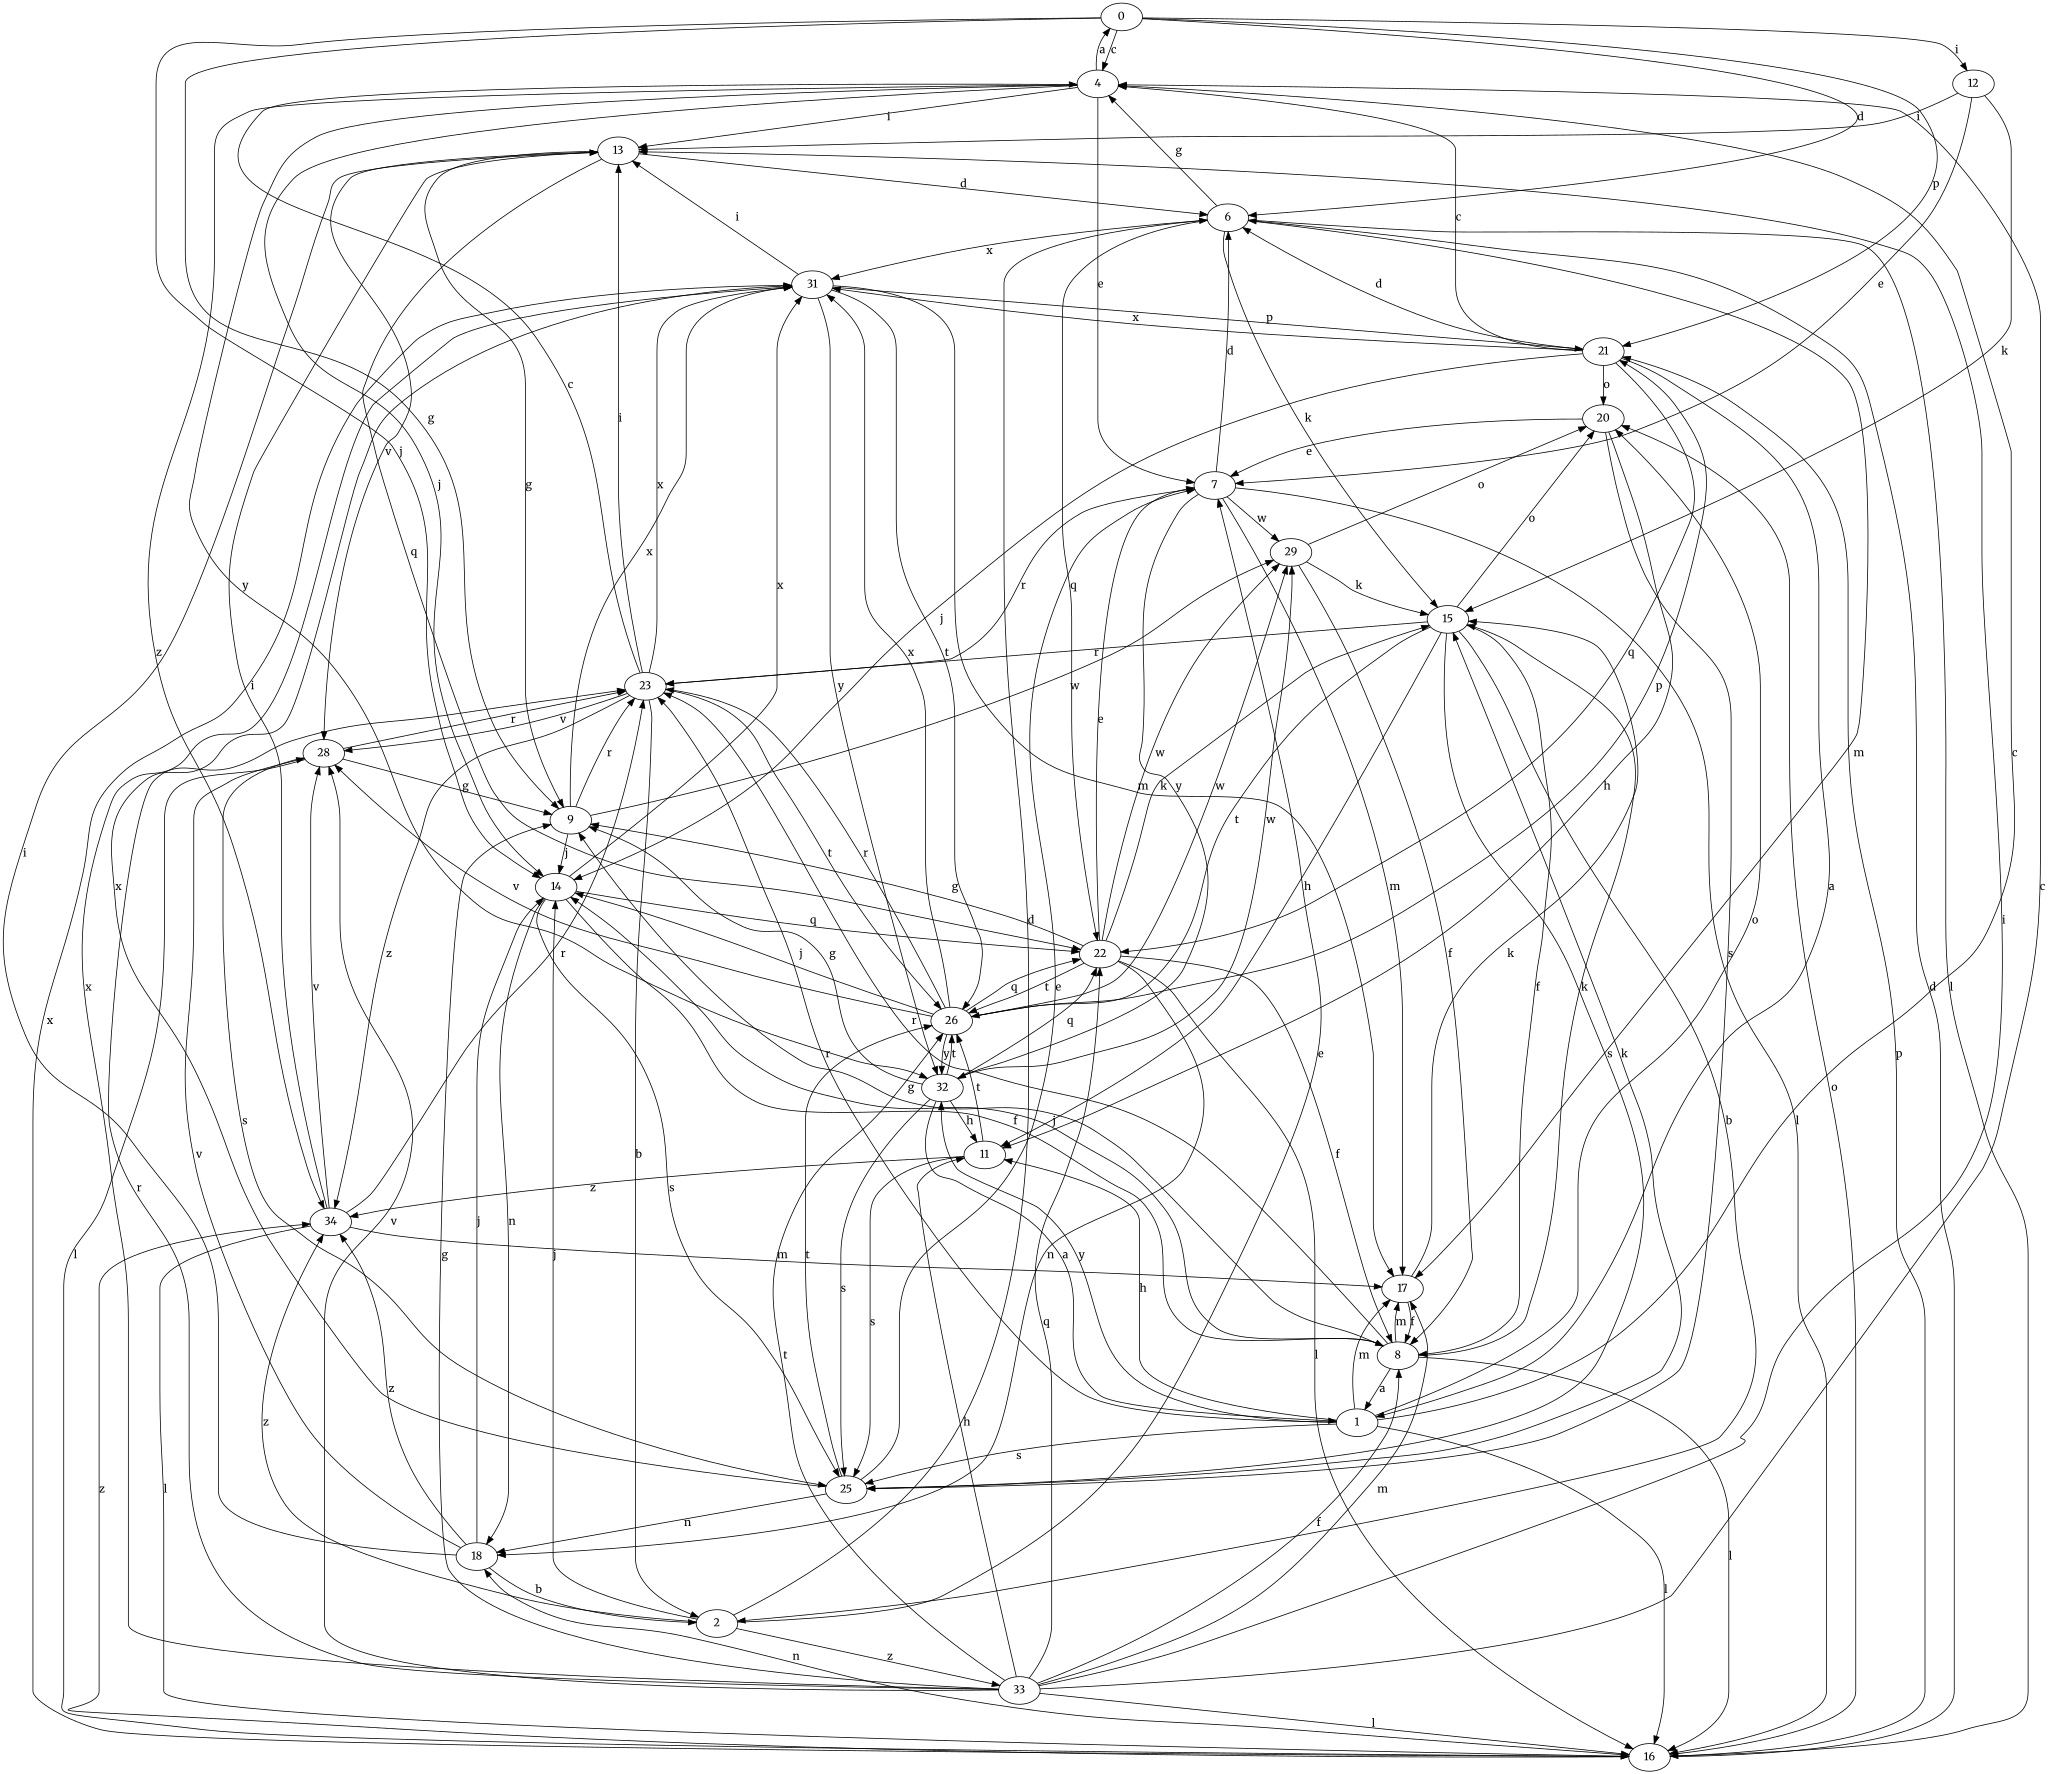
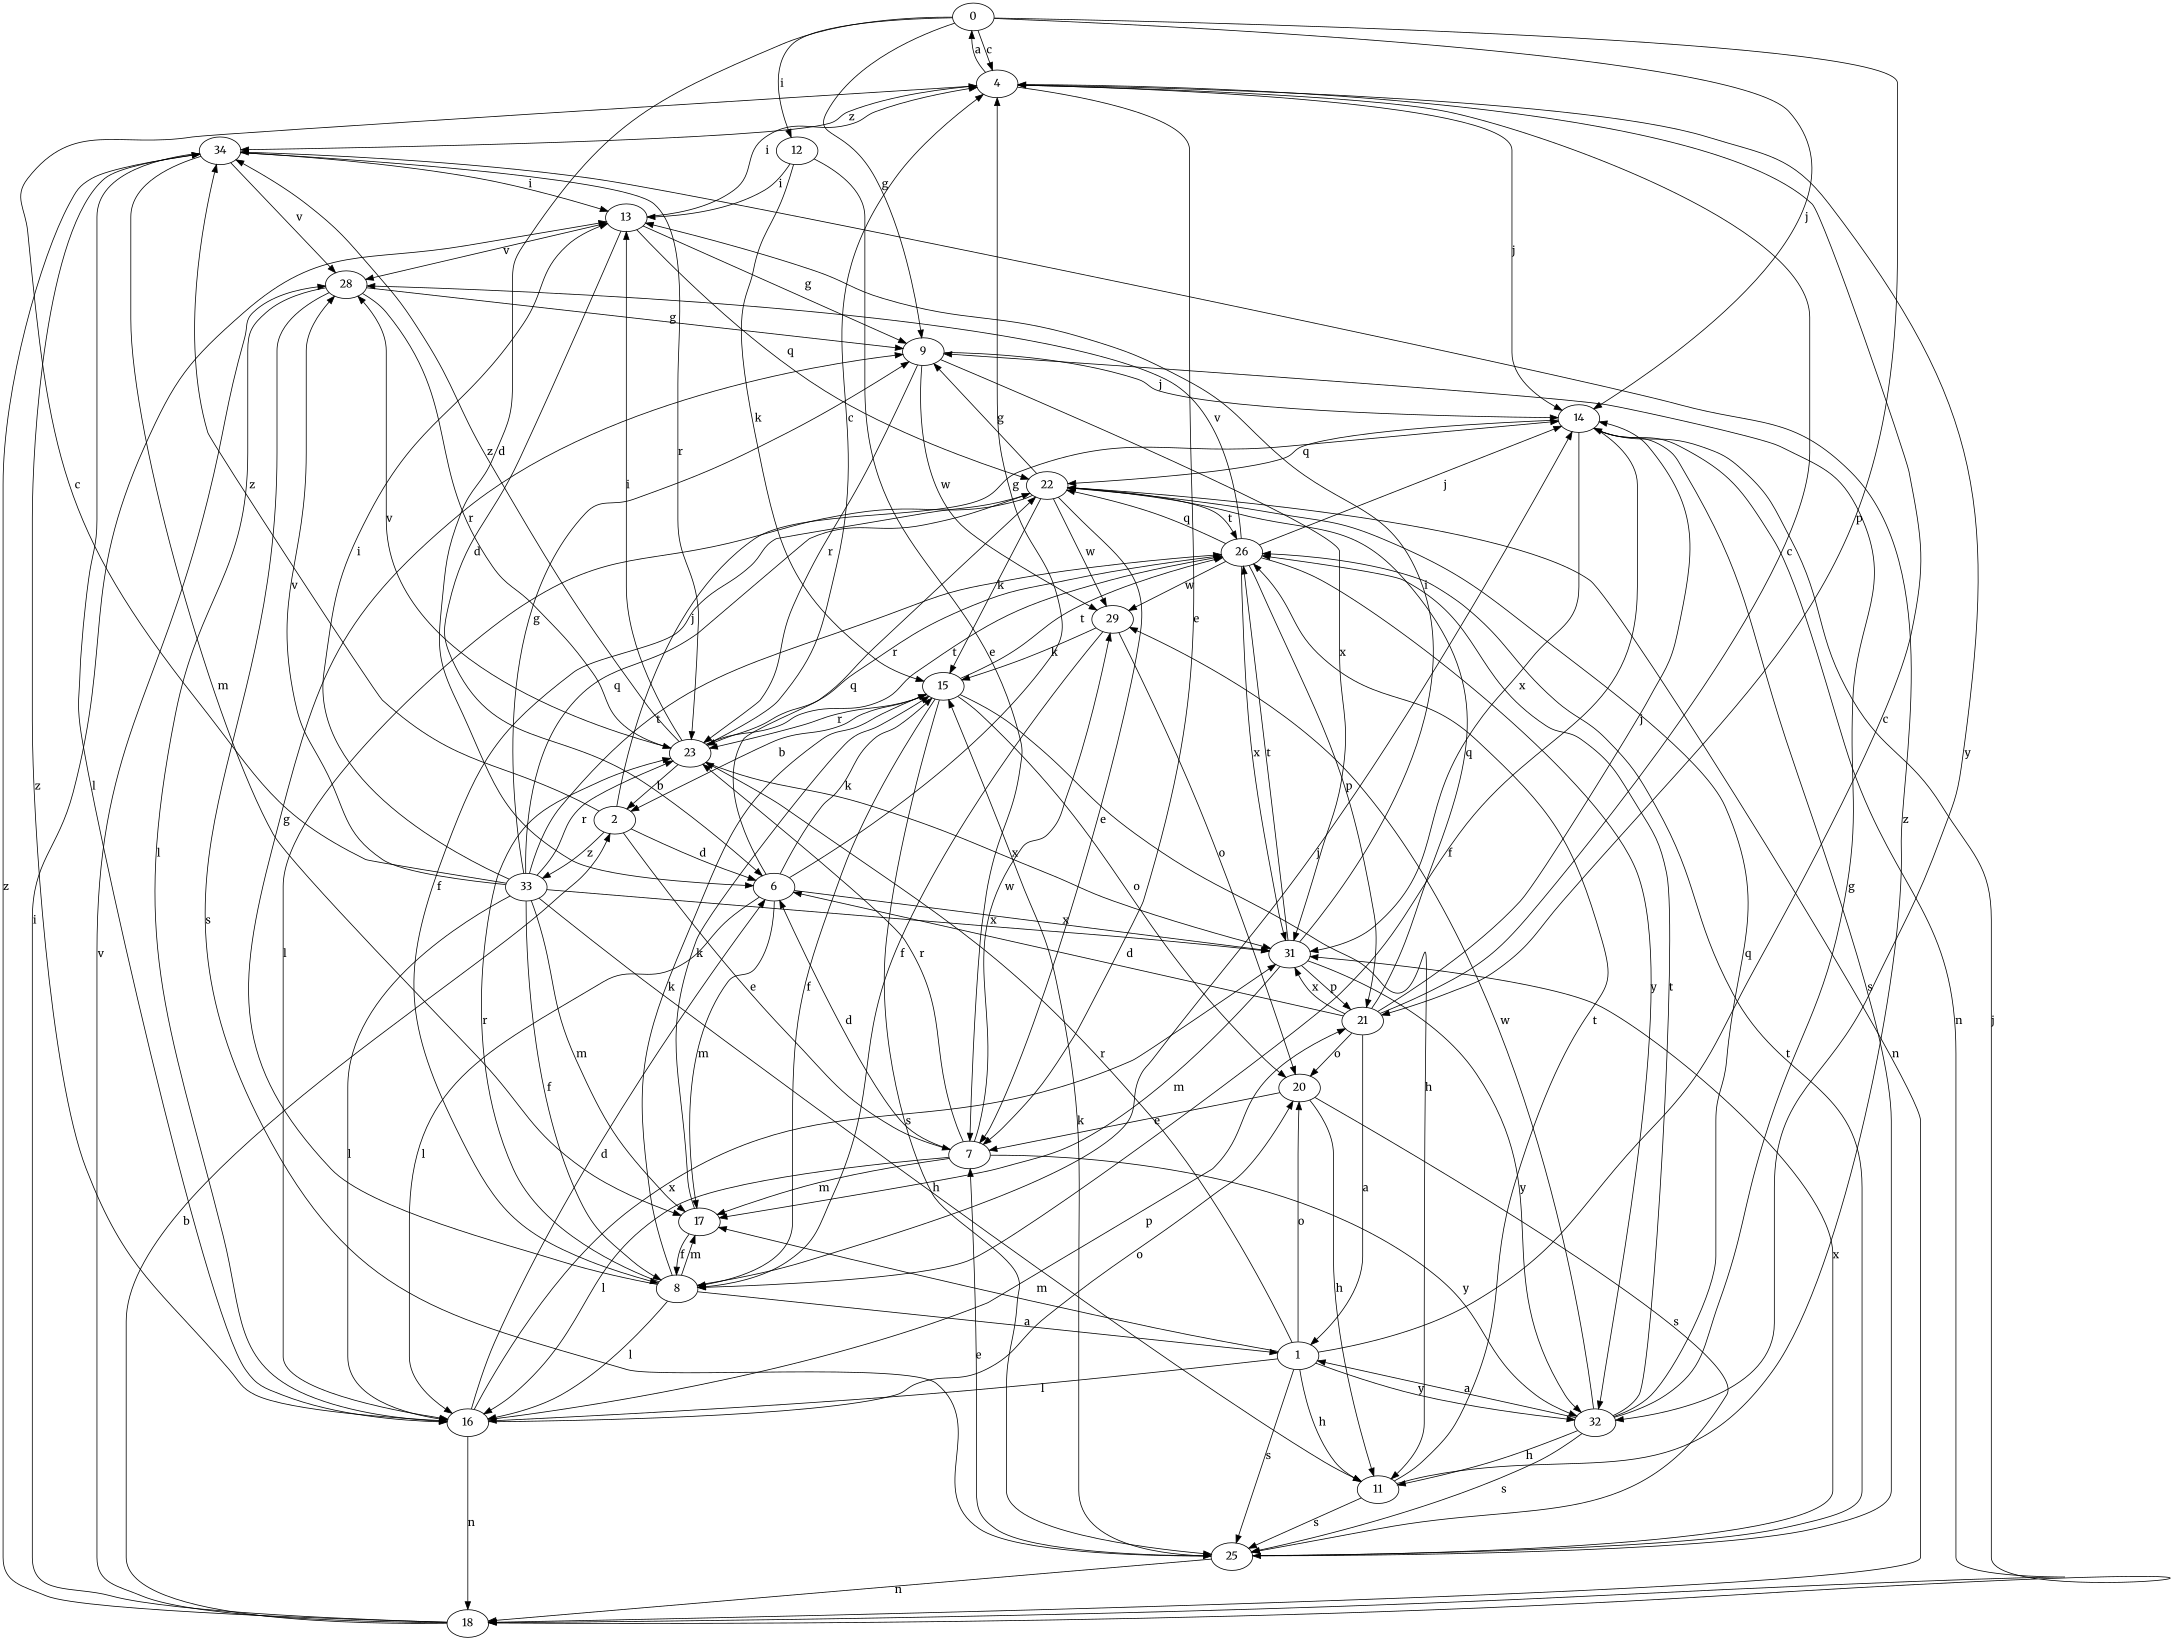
  strict digraph {
    fontname=Merriweather
    node [fontname=Merriweather]
    edge [fontname=Merriweather]
    0
    4
    6
    9
    12
    14
    21
    32
    7
    34
    13
    16
    17
    15
    22
    31
    23
    29
    25
    8
    18
    1
    20
    11
    26
    2
    28
    33
    0 -> 4 [label=c]
    0 -> 6 [label=d]
    0 -> 9 [label=g]
    0 -> 12 [label=i]
    0 -> 14 [label=j]
    0 -> 21 [label=p]
    4 -> 0 [label=a]
    4 -> 14 [label=j]
    4 -> 32 [label=y]
    4 -> 7 [label=e]
    4 -> 34 [label=z]
-   4 -> 13 [label=i]
+   13 -> 4 [label=i]
    6 -> 4 [label=g]
    6 -> 16 [label=l]
    6 -> 17 [label=m]
    6 -> 15 [label=k]
    6 -> 22 [label=q]
    6 -> 31 [label=x]
    9 -> 14 [label=j]
    9 -> 31 [label=x]
    9 -> 23 [label=r]
    9 -> 29 [label=w]
    12 -> 7 [label=e]
    12 -> 13 [label=i]
    12 -> 15 [label=k]
    14 -> 22 [label=q]
    14 -> 31 [label=x]
    14 -> 25 [label=s]
    14 -> 8 [label=f]
    14 -> 18 [label=n]
    21 -> 4 [label=c]
    21 -> 6 [label=d]
    21 -> 14 [label=j]
    21 -> 22 [label=q]
    21 -> 31 [label=x]
    21 -> 1 [label=a]
    21 -> 20 [label=o]
    32 -> 9 [label=g]
    32 -> 22 [label=q]
    32 -> 29 [label=w]
    32 -> 25 [label=s]
    32 -> 1 [label=a]
    32 -> 11 [label=h]
    32 -> 26 [label=t]
    7 -> 6 [label=d]
    7 -> 32 [label=y]
    7 -> 16 [label=l]
    7 -> 17 [label=m]
    7 -> 23 [label=r]
    7 -> 29 [label=w]
    34 -> 13 [label=i]
    34 -> 16 [label=l]
    34 -> 17 [label=m]
    34 -> 23 [label=r]
    34 -> 28 [label=v]
    13 -> 6 [label=d]
    13 -> 9 [label=g]
    13 -> 22 [label=q]
    13 -> 28 [label=v]
    16 -> 6 [label=d]
    16 -> 21 [label=p]
    16 -> 34 [label=z]
    16 -> 31 [label=x]
    16 -> 18 [label=n]
    16 -> 20 [label=o]
    17 -> 15 [label=k]
    17 -> 8 [label=f]
    15 -> 23 [label=r]
    15 -> 25 [label=s]
    15 -> 8 [label=f]
    15 -> 20 [label=o]
    15 -> 11 [label=h]
    15 -> 26 [label=t]
    15 -> 2 [label=b]
    22 -> 9 [label=g]
    22 -> 7 [label=e]
    22 -> 16 [label=l]
    22 -> 15 [label=k]
    22 -> 29 [label=w]
    22 -> 8 [label=f]
    22 -> 18 [label=n]
    22 -> 26 [label=t]
    31 -> 21 [label=p]
    31 -> 32 [label=y]
    31 -> 13 [label=i]
    31 -> 17 [label=m]
    31 -> 26 [label=t]
    23 -> 4 [label=c]
    23 -> 34 [label=z]
    23 -> 13 [label=i]
    23 -> 31 [label=x]
    23 -> 26 [label=t]
    23 -> 2 [label=b]
    23 -> 28 [label=v]
    29 -> 15 [label=k]
    29 -> 8 [label=f]
    29 -> 20 [label=o]
    25 -> 7 [label=e]
    25 -> 15 [label=k]
    25 -> 31 [label=x]
    25 -> 18 [label=n]
    25 -> 26 [label=t]
    8 -> 9 [label=g]
    8 -> 14 [label=j]
    8 -> 16 [label=l]
    8 -> 17 [label=m]
    8 -> 15 [label=k]
    8 -> 23 [label=r]
    8 -> 1 [label=a]
    18 -> 14 [label=j]
    18 -> 34 [label=z]
    18 -> 13 [label=i]
    18 -> 2 [label=b]
    18 -> 28 [label=v]
    1 -> 4 [label=c]
    1 -> 32 [label=y]
    1 -> 16 [label=l]
    1 -> 17 [label=m]
    1 -> 23 [label=r]
    1 -> 25 [label=s]
    1 -> 20 [label=o]
    1 -> 11 [label=h]
    20 -> 7 [label=e]
    20 -> 25 [label=s]
    20 -> 11 [label=h]
    11 -> 34 [label=z]
    11 -> 25 [label=s]
    11 -> 26 [label=t]
    26 -> 14 [label=j]
    26 -> 21 [label=p]
    26 -> 32 [label=y]
    26 -> 22 [label=q]
    26 -> 31 [label=x]
    26 -> 23 [label=r]
    26 -> 29 [label=w]
    26 -> 28 [label=v]
    2 -> 6 [label=d]
    2 -> 14 [label=j]
    2 -> 7 [label=e]
    2 -> 34 [label=z]
    2 -> 33 [label=z]
    28 -> 9 [label=g]
    28 -> 16 [label=l]
    28 -> 23 [label=r]
    28 -> 25 [label=s]
    33 -> 4 [label=c]
    33 -> 9 [label=g]
    33 -> 13 [label=i]
    33 -> 16 [label=l]
    33 -> 17 [label=m]
    33 -> 22 [label=q]
    33 -> 31 [label=x]
    33 -> 23 [label=r]
    33 -> 8 [label=f]
    33 -> 11 [label=h]
    33 -> 26 [label=t]
    33 -> 28 [label=v]
  }
